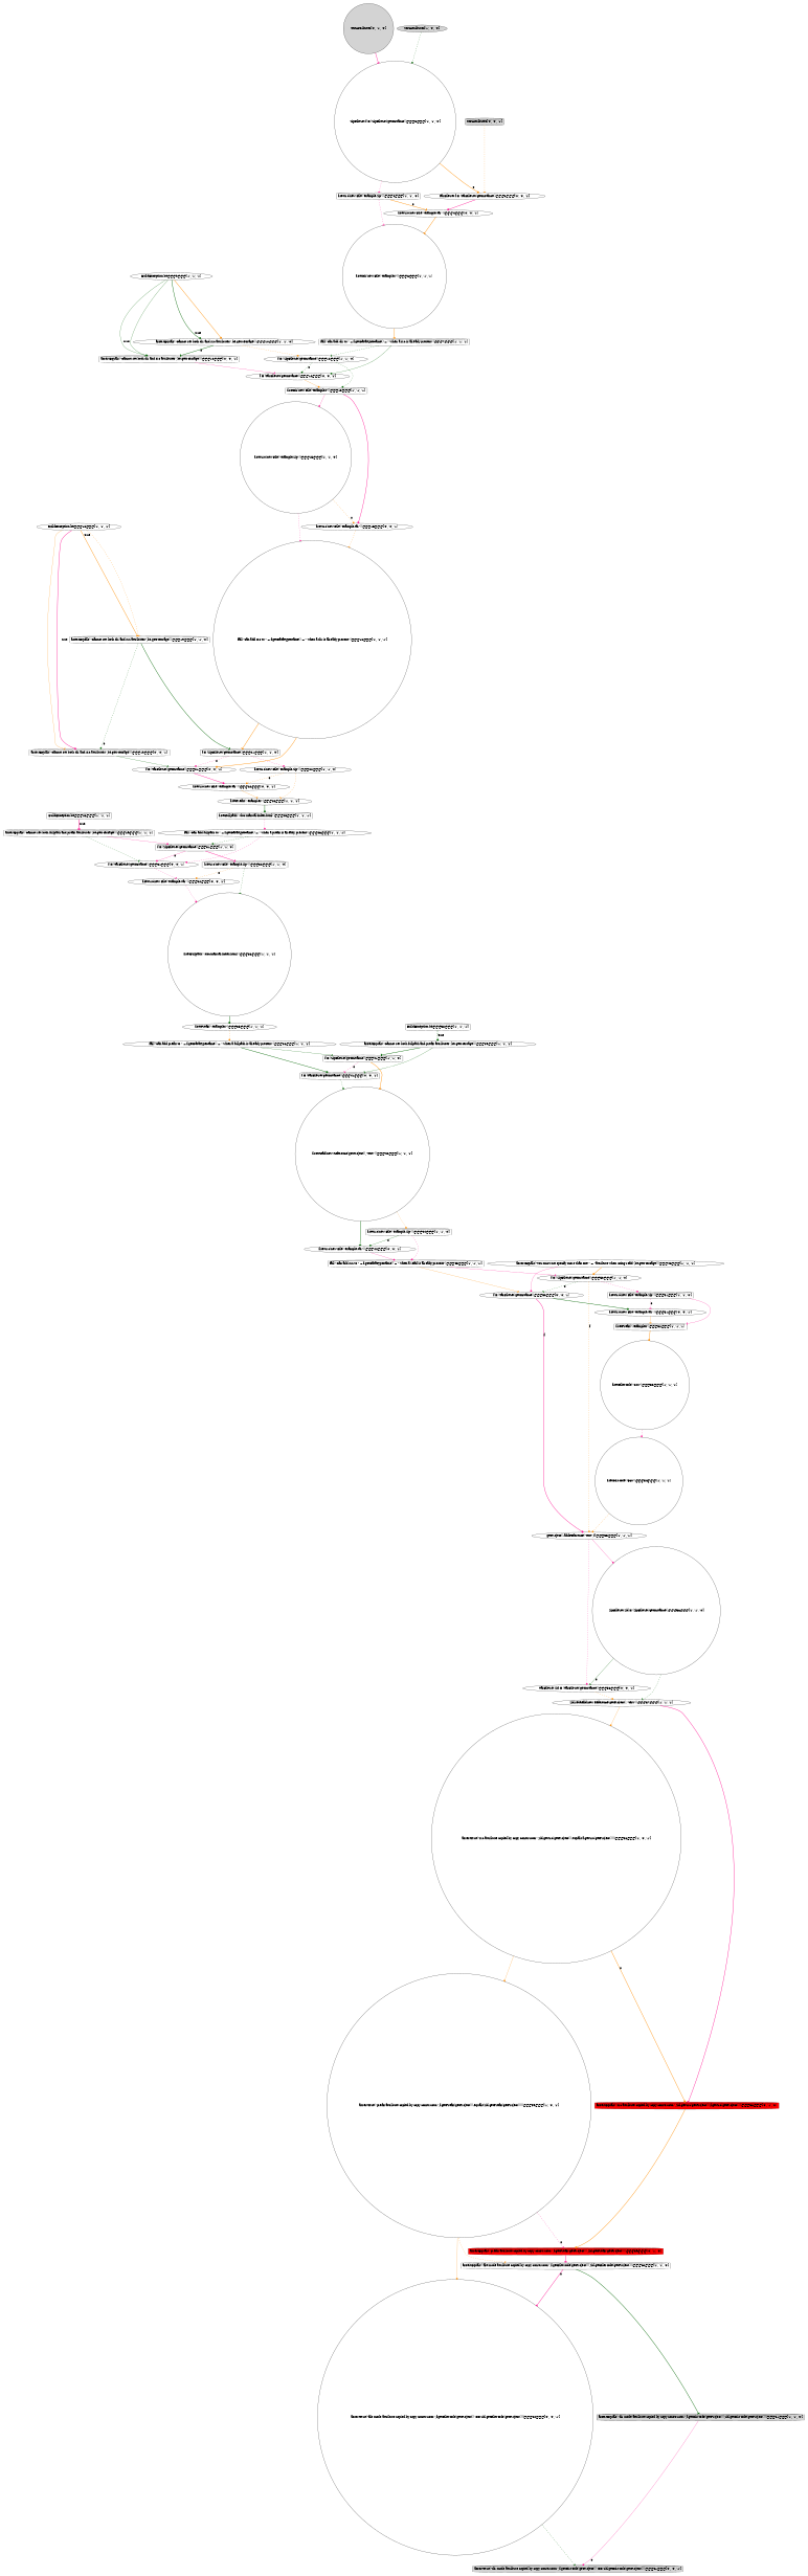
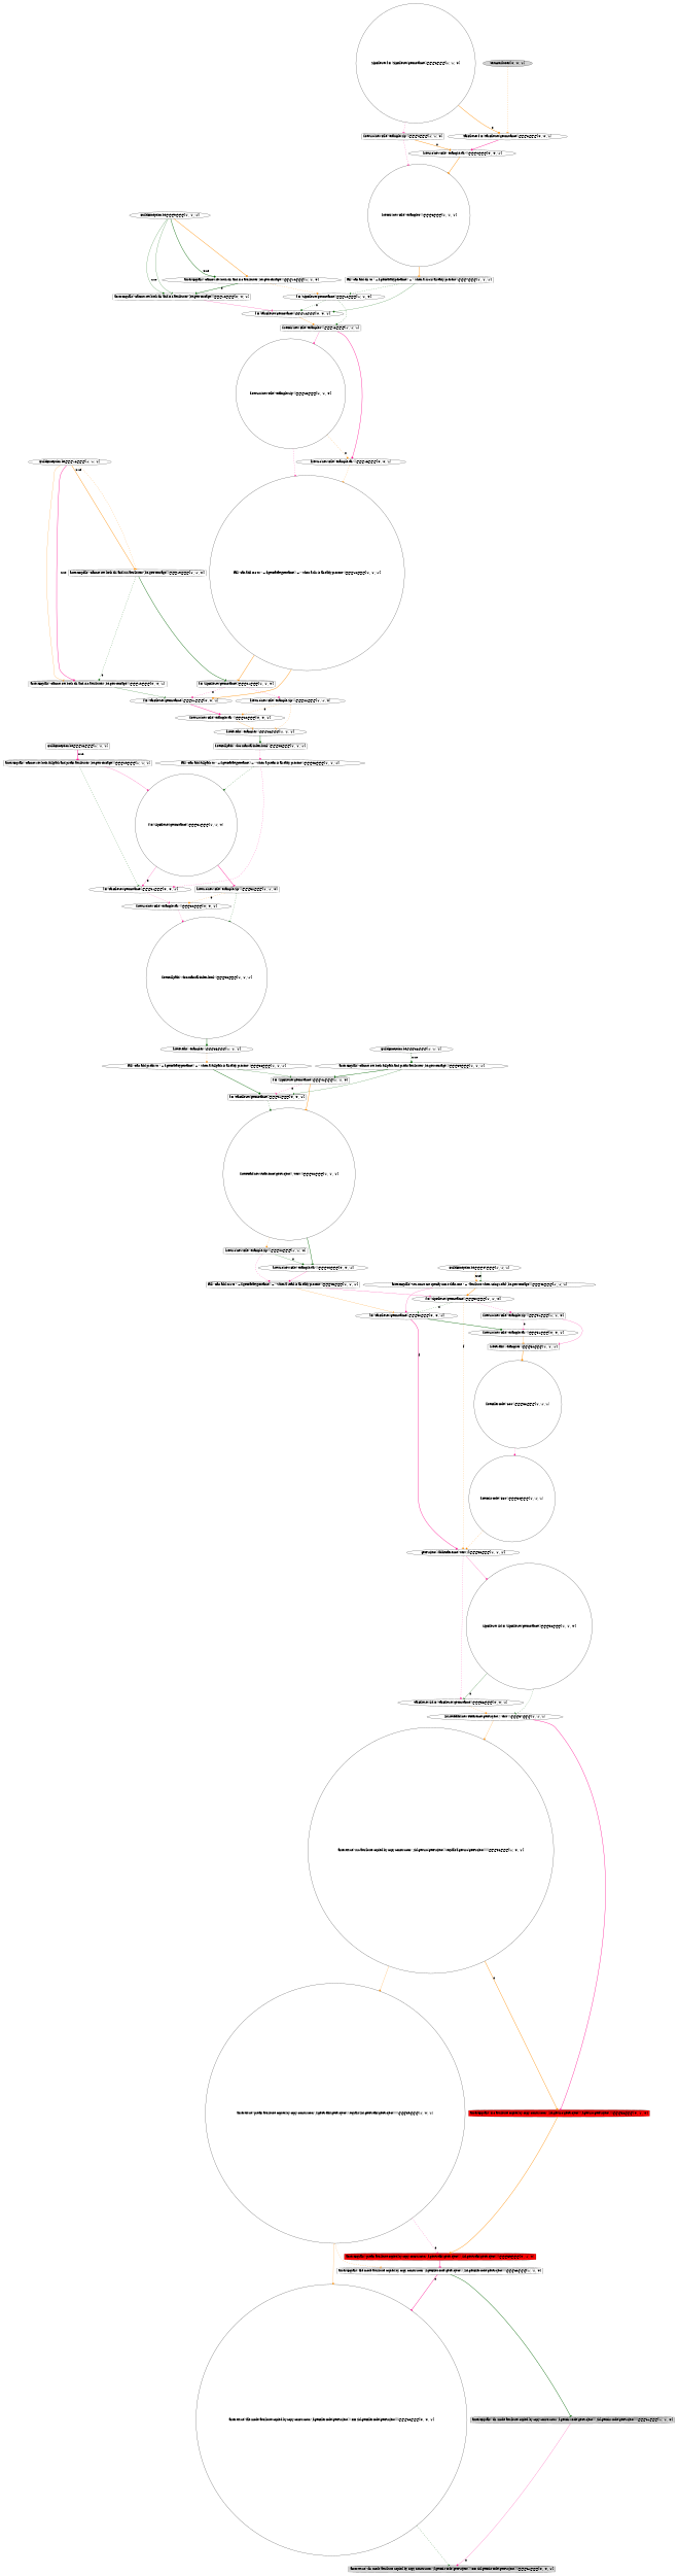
  digraph {
    node [fillcolor=white shape=ellipse style=filled]
    edge [arrowhead=dot color=deeppink style=dashed]
    n1 [label="f = (ZipFileSet)getInstance()@@@50@@@['1', '1', '0']"]
    n2 [label="f = (TarFileSet)getInstance()@@@50@@@['0', '0', '1']"]
    n3 [label="f.setSrc(new File(\"example.zip\"))@@@51@@@['1', '1', '0']" shape=cylinder]
    n4 [label="getProject().addReference(\"test\",f)@@@55@@@['1', '1', '1']"]
    n5 [label="f.setSrc(new File(\"example.tar\"))@@@51@@@['0', '0', '1']"]
    n6 [label="f.setPrefix(\"/examples\")@@@52@@@['1', '1', '1']" shape=cylinder]
    n7 [label="TarFileSet zid = (TarFileSet)getInstance()@@@56@@@['0', '0', '1']"]
    n8 [label="ZipFileSet zid = (ZipFileSet)getInstance()@@@56@@@['1', '1', '0']" shape=circle]
    n9 [label="fail(\"can add dir to \" + f.getDataTypeName() + \" when a src is already present\")@@@7@@@['1', '1', '1']" shape=cylinder]
    n10 [label="f = (TarFileSet)getInstance()@@@12@@@['0', '0', '1']"]
    n11 [label="f = (ZipFileSet)getInstance()@@@12@@@['1', '1', '0']"]
    n12 [label="f.setDir(new File(\"examples\"))@@@13@@@['1', '1', '1']" shape=cylinder]
    n13 [label="f.setSrc(new File(\"example.tar\"))@@@15@@@['0', '0', '1']"]
    n14 [label="f.setSrc(new File(\"example.zip\"))@@@15@@@['1', '1', '0']" shape=circle]
    n15 [label="zid.setRefid(new Reference(getProject(),\"test\"))@@@57@@@['1', '1', '1']"]
    n16 [label="assertTrue(\"src attribute copied by copy constructor\",zid.getSrc(getProject()).equals(f.getSrc(getProject())))@@@58@@@['1', '0', '1']" shape=circle]
    n17 [fillcolor=red label="assertEquals(\"src attribute copied by copy constructor\",zid.getSrc(getProject()),f.getSrc(getProject()))@@@58@@@['0', '1', '0']" shape=cylinder]
    n18 [label="assertTrue(\"prefix attribute copied by copy constructor\",f.getPrefix(getProject()).equals(zid.getPrefix(getProject())))@@@59@@@['1', '0', '1']" shape=circle]
    n19 [fillcolor=red label="assertEquals(\"prefix attribute copied by copy constructor\",f.getPrefix(getProject()),zid.getPrefix(getProject()))@@@59@@@['0', '1', '0']" shape=cylinder]
    n20 [label="fail(\"Can add src to \" + f.getDataTypeName() + \" when a refid is already present\")@@@45@@@['1', '1', '1']" shape=cylinder]
    n21 [label="f.setSrc(new File(\"example.tar\"))@@@22@@@['0', '0', '1']"]
    n22 [label="f.setPrefix(\"/examples\")@@@23@@@['1', '1', '1']"]
    n23 [label="f.setFullpath(\"/doc/manual/index.html\")@@@25@@@['1', '1', '1']" shape=cylinder]
    n24 [label="assertTrue(\"file mode attribute copied by copy constructor\",f.getFileMode(getProject()) == zid.getFileMode(getProject()))@@@60@@@['0', '0', '1']" shape=circle]
    n25 [label="assertEquals(\"file mode attribute copied by copy constructor\",f.getFileMode(getProject()),zid.getFileMode(getProject()))@@@60@@@['1', '1', '0']" shape=cylinder]
    n26 [fillcolor=lightgray label="assertTrue(\"dir mode attribute copied by copy constructor\",f.getDirMode(getProject()) == zid.getDirMode(getProject()))@@@61@@@['0', '0', '1']" shape=cylinder]
    n27 [fillcolor=lightgray label="assertEquals(\"dir mode attribute copied by copy constructor\",f.getDirMode(getProject()),zid.getDirMode(getProject()))@@@61@@@['1', '1', '0']" shape=cylinder]
    n28 [label="ZipFileSet f = (ZipFileSet)getInstance()@@@3@@@['1', '1', '0']" shape=circle]
    n29 [label="f.setSrc(new File(\"example.zip\"))@@@4@@@['1', '1', '0']" shape=cylinder]
    n30 [label="TarFileSet f = (TarFileSet)getInstance()@@@3@@@['0', '0', '1']"]
    n31 [label="f.setSrc(new File(\"example.tar\"))@@@4@@@['0', '0', '1']"]
    n32 [label="f.setDir(new File(\"examples\"))@@@6@@@['1', '1', '1']" shape=circle]
-   n33 [fillcolor=lightgray label="testAttributes['0', '1', '0']" shape=circle]
    n34 [label="assertEquals(\"Cannot set both fullpath and prefix attributes\",be.getMessage())@@@39@@@['1', '1', '1']"]
    n35 [label="f = (TarFileSet)getInstance()@@@41@@@['0', '0', '1']" shape=cylinder]
    n36 [label="f = (ZipFileSet)getInstance()@@@41@@@['1', '1', '0']" shape=cylinder]
    n37 [label="f.setRefid(new Reference(getProject(),\"test\"))@@@42@@@['1', '1', '1']" shape=circle]
-   n38 [fillcolor=lightgray label="testAttributes['1', '0', '0']"]
+   n39 [label="BuildException be@@@47@@@['1', '1', '1']"]
    n40 [label="assertEquals(\"You must not specify more than one \" + \"attribute when using refid\",be.getMessage())@@@48@@@['1', '1', '1']"]
    n41 [label="f.setSrc(new File(\"example.tar\"))@@@44@@@['0', '0', '1']"]
    n42 [label="f.setFileMode(\"600\")@@@53@@@['1', '1', '1']" shape=circle]
    n43 [label="f.setDirMode(\"530\")@@@54@@@['1', '1', '1']" shape=circle]
    n44 [label="BuildException be@@@18@@@['1', '1', '1']"]
    n45 [label="assertEquals(\"Cannot set both dir and src attributes\",be.getMessage())@@@19@@@['1', '1', '0']" shape=cylinder]
    n46 [label="assertEquals(\"Cannot set both dir and src attributes\",be.getMessage())@@@19@@@['0', '0', '1']" shape=cylinder]
    n47 [label="f = (ZipFileSet)getInstance()@@@21@@@['1', '1', '0']" shape=cylinder]
    n48 [label="f = (TarFileSet)getInstance()@@@21@@@['0', '0', '1']"]
    n49 [label="fail(\"can add src to \" + f.getDataTypeName() + \" when a dir is already present\")@@@16@@@['1', '1', '1']" shape=circle]
    n50 [label="fail(\"Can add fullpath to \" + f.getDataTypeName() + \" when a prefix is already present\")@@@26@@@['1', '1', '1']"]
    n51 [label="f = (TarFileSet)getInstance()@@@31@@@['0', '0', '1']"]
-   n52 [label="f = (ZipFileSet)getInstance()@@@31@@@['1', '1', '0']" shape=cylinder]
+   n52 [label="f = (ZipFileSet)getInstance()@@@31@@@['1', '1', '0']" shape=circle]
    n53 [label="f.setSrc(new File(\"example.tar\"))@@@32@@@['0', '0', '1']"]
    n54 [label="f.setSrc(new File(\"example.zip\"))@@@32@@@['1', '1', '0']" shape=cylinder]
-   n55 [fillcolor=lightgray label="testAttributes['0', '0', '1']" shape=cylinder]
+   n55 [fillcolor=lightgray label="testAttributes['0', '0', '1']"]
    n56 [label="f.setSrc(new File(\"example.zip\"))@@@44@@@['1', '1', '0']" shape=cylinder]
    n57 [label="f.setFullpath(\"/doc/manual/index.html\")@@@33@@@['1', '1', '1']" shape=circle]
    n58 [label="f.setSrc(new File(\"example.zip\"))@@@22@@@['1', '1', '0']"]
    n59 [label="f.setPrefix(\"/examples\")@@@35@@@['1', '1', '1']"]
    n60 [label="fail(\"Can add prefix to \" + f.getDataTypeName() + \" when a fullpath is already present\")@@@36@@@['1', '1', '1']"]
    n61 [label="assertEquals(\"Cannot set both dir and src attributes\",be.getMessage())@@@10@@@['1', '1', '0']"]
    n62 [label="assertEquals(\"Cannot set both dir and src attributes\",be.getMessage())@@@10@@@['0', '0', '1']" shape=cylinder]
    n63 [label="assertEquals(\"Cannot set both fullpath and prefix attributes\",be.getMessage())@@@29@@@['1', '1', '1']" shape=cylinder]
    n64 [label="BuildException be@@@9@@@['1', '1', '1']"]
-   n65 [label="BuildException be@@@38@@@['1', '1', '1']" shape=cylinder]
+   n65 [label="BuildException be@@@38@@@['1', '1', '1']"]
    n66 [label="BuildException be@@@28@@@['1', '1', '1']" shape=cylinder]
    n1 -> n2 [arrowhead=tee color=darkgreen label=0]
    n1 -> n3
    n1 -> n4 [color=darkorange label=f]
    n2 -> n4 [label=f style=bold]
    n2 -> n5 [color=darkgreen style=bold]
    n3 -> n5 [arrowhead=tee label=0]
    n3 -> n6 [arrowhead=tee style=solid]
    n4 -> n7
    n4 -> n8 [style=solid]
    n5 -> n6 [arrowhead=tee color=darkorange style=solid]
    n6 -> n42 [color=darkorange style=bold]
    n7 -> n15 [color=darkorange]
    n8 -> n7 [arrowhead=tee color=darkgreen label=0 style=solid]
    n8 -> n15 [arrowhead=tee color=darkgreen]
    n9 -> n10 [color=darkgreen style=solid]
    n9 -> n11 [arrowhead=tee color=darkgreen]
    n10 -> n12 [color=darkorange style=solid]
    n11 -> n10 [color=darkgreen label=0]
    n11 -> n12 [color=darkgreen]
    n12 -> n13 [style=bold]
    n12 -> n14 [style=solid]
    n13 -> n49 [arrowhead=tee color=darkorange]
    n14 -> n13 [color=darkorange label=0]
    n14 -> n49 [arrowhead=tee]
    n15 -> n16 [color=darkorange style=solid]
    n15 -> n17 [arrowhead=tee style=bold]
    n16 -> n17 [color=darkorange label=0 style=bold]
    n16 -> n18 [color=darkorange style=solid]
    n17 -> n19 [color=darkorange style=bold]
    n18 -> n19 [arrowhead=tee label=0]
    n18 -> n24 [color=darkorange style=solid]
    n18 -> n25 [arrowhead=tee color=darkorange]
    n19 -> n25 [arrowhead=tee style=bold]
    n20 -> n1 [arrowhead=tee style=solid]
    n20 -> n2 [arrowhead=tee color=darkorange style=solid]
    n21 -> n22 [arrowhead=tee color=darkorange style=solid]
    n22 -> n23 [color=darkgreen style=bold]
    n23 -> n50
    n24 -> n26 [arrowhead=tee color=darkgreen]
    n25 -> n24 [arrowhead=tee label=0 style=bold]
    n25 -> n27 [arrowhead=tee color=darkgreen style=bold]
    n27 -> n26 [label=0 style=solid]
    n28 -> n29 [arrowhead=tee]
    n28 -> n30 [color=darkorange label=0 style=bold]
    n29 -> n31 [arrowhead=tee color=darkorange label=0 style=bold]
    n29 -> n32 [arrowhead=tee]
    n30 -> n31 [style=bold]
    n31 -> n32 [arrowhead=tee color=darkorange style=bold]
    n32 -> n9 [arrowhead=tee color=darkorange style=bold]
-   n33 -> n28 [arrowhead=tee style=bold]
    n34 -> n35 [arrowhead=tee color=darkgreen style=solid]
    n34 -> n36 [arrowhead=tee color=darkgreen style=bold]
    n35 -> n37 [color=darkgreen]
    n36 -> n35 [arrowhead=tee label=0]
    n36 -> n37 [arrowhead=tee color=darkorange style=bold]
    n37 -> n41 [arrowhead=tee color=darkgreen style=bold]
    n37 -> n56 [color=darkorange]
-   n38 -> n28 [color=darkgreen]
+   n39 -> n40 [color=darkorange label=true style=solid]
+   n39 -> n40 [arrowhead=tee color=darkgreen style=solid]
    n40 -> n1 [color=darkorange style=bold]
    n40 -> n2 [style=solid]
    n41 -> n20 [style=solid]
    n42 -> n43
    n43 -> n4 [color=darkorange]
    n44 -> n45 [arrowhead=tee color=darkorange label=true style=bold]
    n44 -> n45 [arrowhead=tee color=darkorange]
    n44 -> n46 [arrowhead=tee color=darkorange style=solid]
    n44 -> n46 [label=true style=bold]
    n45 -> n46 [color=darkgreen label=0]
    n45 -> n47 [arrowhead=tee color=darkgreen style=bold]
    n46 -> n48 [arrowhead=tee color=darkgreen style=solid]
    n47 -> n48 [label=0]
    n47 -> n58
    n48 -> n21 [style=bold]
    n49 -> n47 [arrowhead=tee color=darkorange style=bold]
    n49 -> n48 [color=darkorange style=bold]
    n50 -> n51
    n50 -> n52 [color=darkgreen]
    n51 -> n53 [arrowhead=tee]
    n52 -> n51 [label=0 style=solid]
    n52 -> n54 [arrowhead=tee style=bold]
    n53 -> n57
    n54 -> n53 [color=darkorange label=0]
    n54 -> n57 [arrowhead=tee color=darkgreen]
    n55 -> n30 [arrowhead=tee color=darkorange]
    n56 -> n20
    n56 -> n41 [color=darkgreen label=0 style=solid]
    n57 -> n59 [color=darkgreen style=bold]
    n58 -> n21 [color=darkorange label=0]
    n58 -> n22 [arrowhead=tee color=darkorange]
    n59 -> n60 [color=darkorange]
    n60 -> n35 [color=darkgreen style=bold]
    n60 -> n36 [arrowhead=tee color=darkgreen style=solid]
    n61 -> n11 [color=darkorange]
    n61 -> n62 [arrowhead=tee color=darkgreen label=0 style=bold]
    n62 -> n10 [arrowhead=tee style=solid]
    n63 -> n51 [arrowhead=tee color=darkgreen]
    n63 -> n52 [style=solid]
    n64 -> n61 [color=darkgreen label=true style=bold]
    n64 -> n61 [color=darkorange style=bold]
    n64 -> n62 [arrowhead=tee color=darkgreen style=solid]
    n64 -> n62 [color=darkgreen label=true style=solid]
    n65 -> n34 [arrowhead=tee color=darkgreen]
    n65 -> n34 [color=darkgreen label=true]
    n66 -> n63 [arrowhead=tee style=solid]
    n66 -> n63 [arrowhead=tee label=true style=bold]
  }
